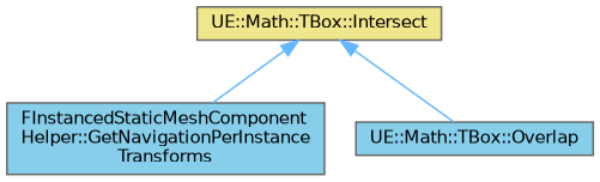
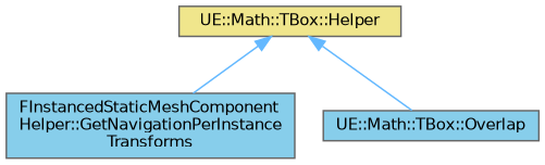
  digraph {
    rankdir=TB
    node [color=grey40 fillcolor=skyblue fontname=Helvetica fontsize=10 shape=box style=filled]
    edge [color=steelblue1 dir=back fontname=Helvetica fontsize=10 labelfontname=Helvetica labelfontsize=10 style=solid]
-   n1 [color=gray40 fillcolor=khaki fontcolor=black height=0.2 label="UE::Math::TBox::Intersect" width=0.4]
+   n1 [color=gray40 fillcolor=khaki fontcolor=black height=0.2 label="UE::Math::TBox::Helper" width=0.4]
    n2 [height=0.2 label="FInstancedStaticMeshComponent\lHelper::GetNavigationPerInstance\lTransforms" width=0.4]
    n3 [height=0.2 label="UE::Math::TBox::Overlap" width=0.4]
    n1 -> n2
    n1 -> n3
  }
